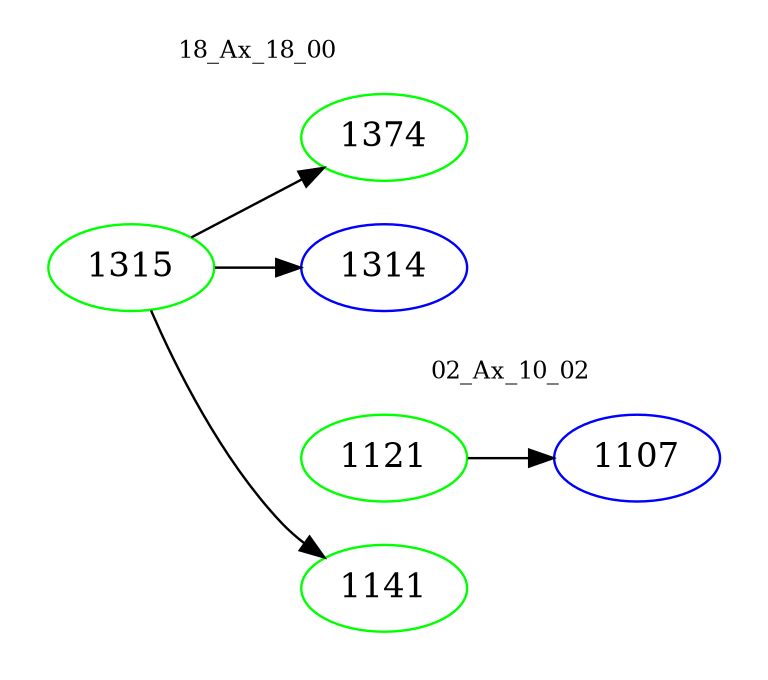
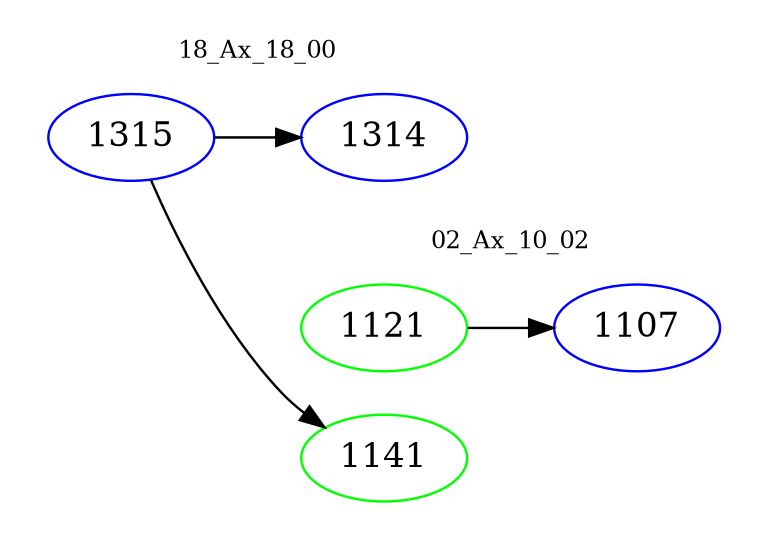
  digraph {
    fontname="DejaVu Serif"
    rankdir=LR
    node [color=green fontname="DejaVu Serif"]
    edge [color=black fontname="DejaVu Serif"]
-   n1 [label=1315]
+   n1 [color=blue label=1315]
    n2 [color=blue label=1314]
-   n3 [label=1374]
    n4 [label=1121]
    n5 [color=blue label=1107]
    n6 [label=1141]
    subgraph cluster_1 {
      color=white
      fontsize=10
      label="18_Ax_18_00"
      n1
      n2
-     n3
    }
    subgraph cluster_2 {
      color=white
      fontsize=10
      label="02_Ax_10_02"
      n4
      n5
      n6
    }
    n1 -> n2
-   n1 -> n3
    n1 -> n6
    n4 -> n5
  }
